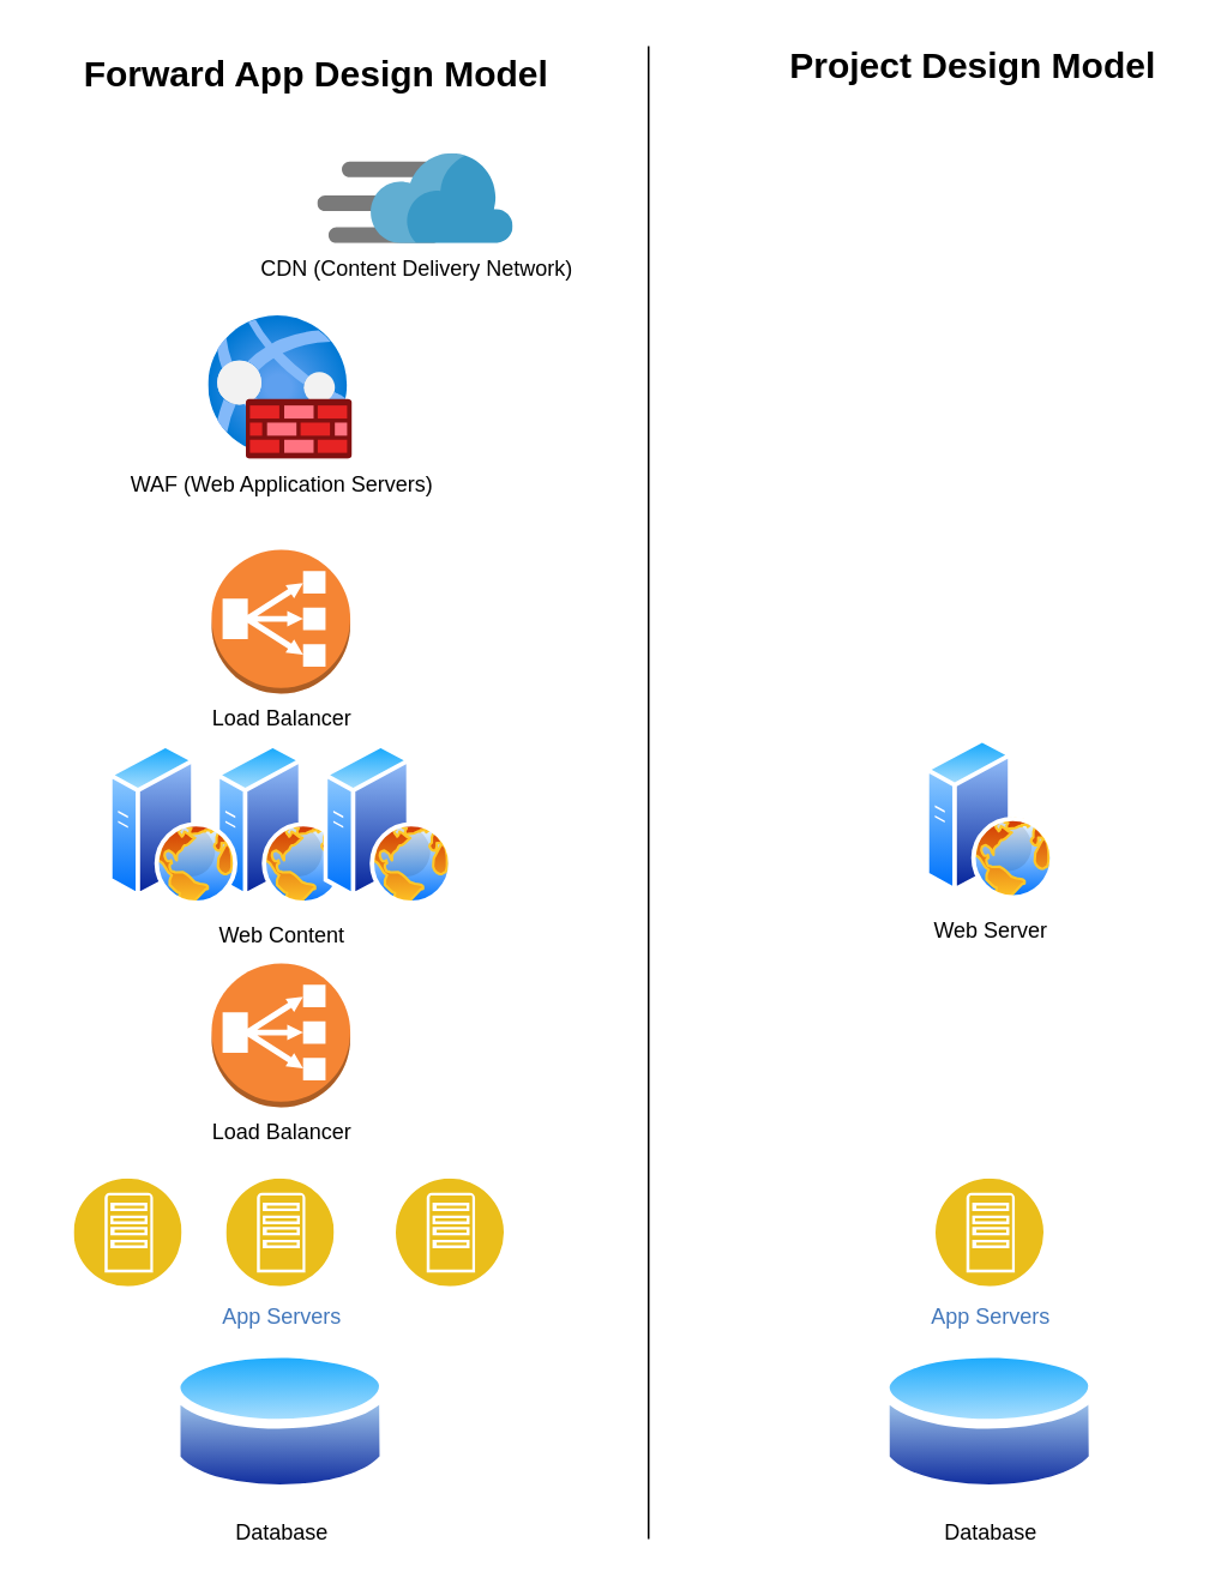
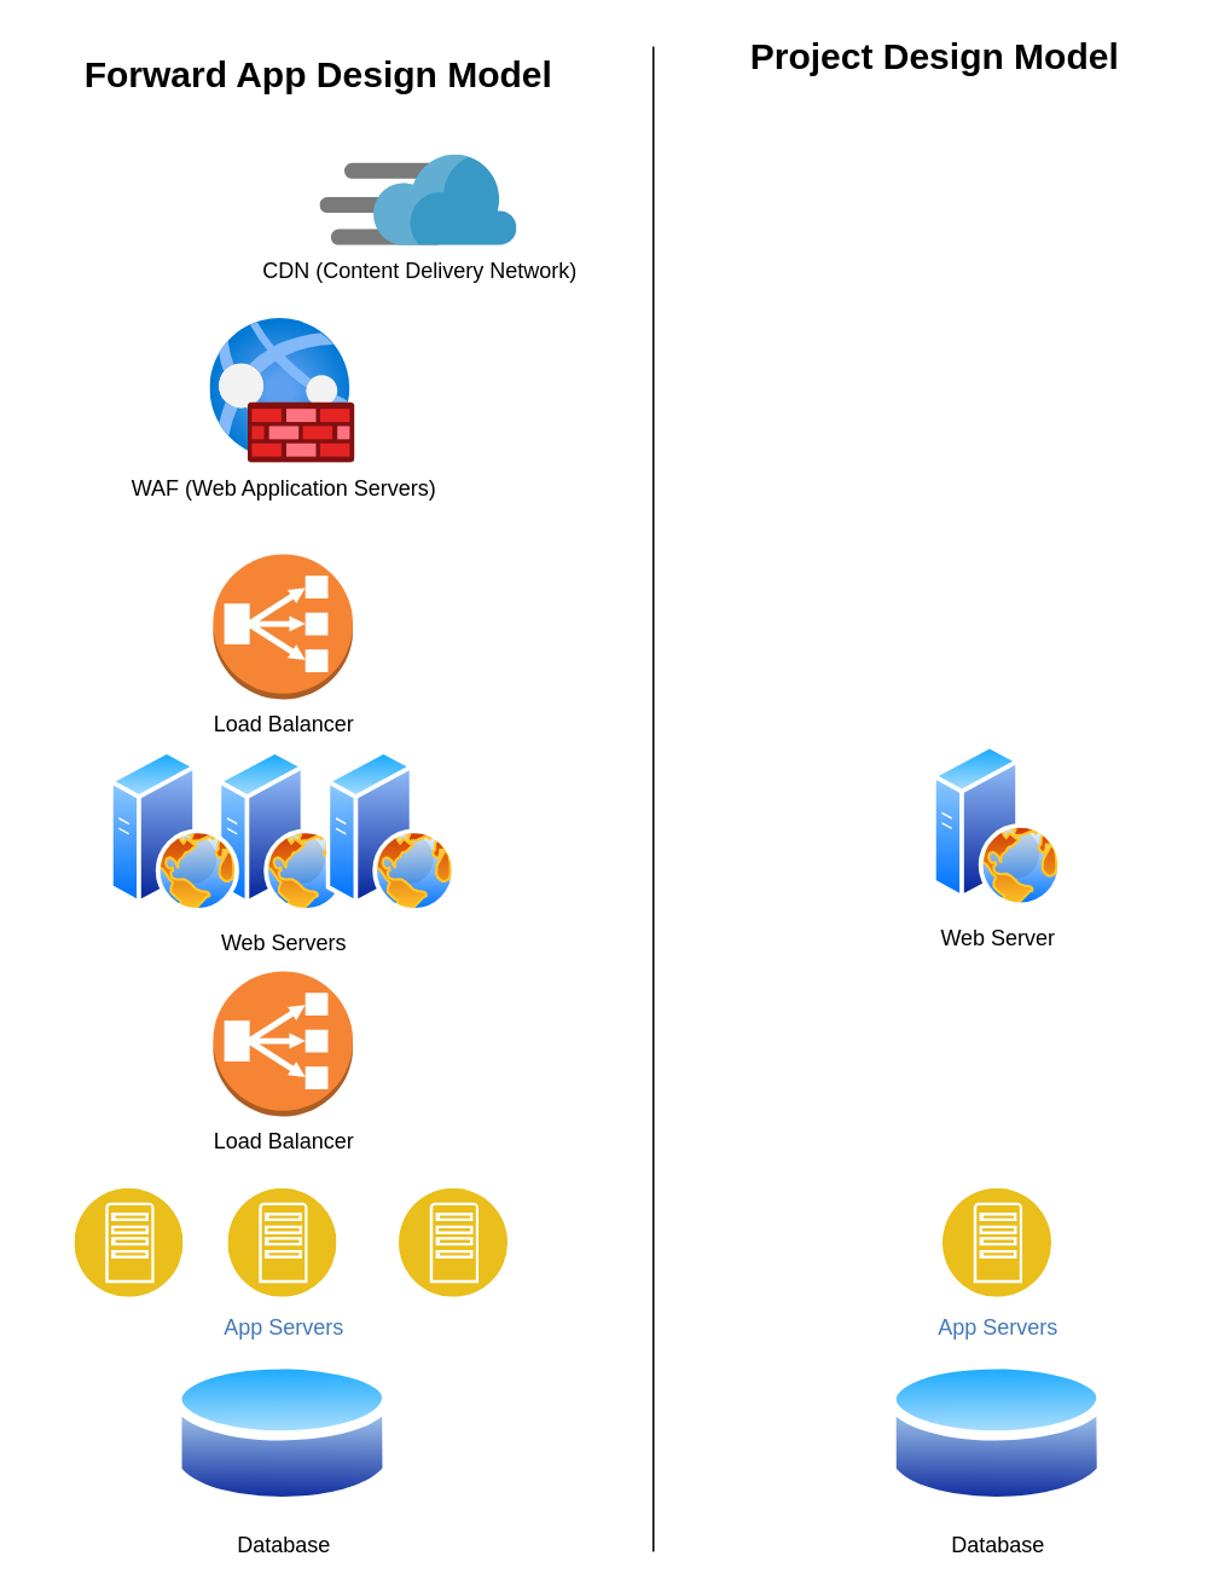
  <mxCell id="0" />
  <mxCell id="1" parent="0" />
  <mxCell id="2" value="CDN (Content Delivery Network)&lt;br&gt;" style="aspect=fixed;html=1;points=[];align=center;image;fontSize=12;image=img/lib/mscae/Content_Delivery_Network.svg;" vertex="1" parent="1"><mxGeometry x="176.31" y="85" width="108.69" height="50" as="geometry" /></mxCell>
  <mxCell id="3" value="WAF (Web Application Servers)" style="aspect=fixed;html=1;points=[];align=center;image;fontSize=12;image=img/lib/azure2/networking/Web_Application_Firewall_Policies_WAF.svg;" vertex="1" parent="1"><mxGeometry x="115.65" y="175" width="80" height="80" as="geometry" /></mxCell>
  <mxCell id="4" value="Load Balancer" style="outlineConnect=0;dashed=0;verticalLabelPosition=bottom;verticalAlign=top;align=center;html=1;shape=mxgraph.aws3.classic_load_balancer;fillColor=#F58534;gradientColor=none;" vertex="1" parent="1"><mxGeometry x="117.11" y="305" width="77.08" height="80" as="geometry" /></mxCell>
- <mxCell id="5" value="Web Content" style="aspect=fixed;perimeter=ellipsePerimeter;html=1;align=center;shadow=0;dashed=0;spacingTop=3;image;image=img/lib/active_directory/web_server.svg;" vertex="1" parent="1"><mxGeometry x="119.65" y="413" width="72" height="90" as="geometry" /></mxCell>
+ <mxCell id="5" value="Web Servers" style="aspect=fixed;perimeter=ellipsePerimeter;html=1;align=center;shadow=0;dashed=0;spacingTop=3;image;image=img/lib/active_directory/web_server.svg;" vertex="1" parent="1"><mxGeometry x="119.65" y="413" width="72" height="90" as="geometry" /></mxCell>
  <mxCell id="6" value="" style="aspect=fixed;perimeter=ellipsePerimeter;html=1;align=center;shadow=0;dashed=0;spacingTop=3;image;image=img/lib/active_directory/web_server.svg;" vertex="1" parent="1"><mxGeometry x="60" y="413" width="72" height="90" as="geometry" /></mxCell>
  <mxCell id="7" value="" style="aspect=fixed;perimeter=ellipsePerimeter;html=1;align=center;shadow=0;dashed=0;spacingTop=3;image;image=img/lib/active_directory/web_server.svg;" vertex="1" parent="1"><mxGeometry x="179.65" y="413" width="72" height="90" as="geometry" /></mxCell>
  <mxCell id="8" value="Load Balancer" style="outlineConnect=0;dashed=0;verticalLabelPosition=bottom;verticalAlign=top;align=center;html=1;shape=mxgraph.aws3.classic_load_balancer;fillColor=#F58534;gradientColor=none;" vertex="1" parent="1"><mxGeometry x="117.11" y="535" width="77.08" height="80" as="geometry" /></mxCell>
  <mxCell id="9" value="" style="aspect=fixed;perimeter=ellipsePerimeter;html=1;align=center;shadow=0;dashed=0;fontColor=#4277BB;labelBackgroundColor=#ffffff;fontSize=12;spacingTop=3;image;image=img/lib/ibm/applications/app_server.svg;" vertex="1" parent="1"><mxGeometry x="41" y="655" width="60" height="60" as="geometry" /></mxCell>
  <mxCell id="10" value="App Servers" style="aspect=fixed;perimeter=ellipsePerimeter;html=1;align=center;shadow=0;dashed=0;fontColor=#4277BB;labelBackgroundColor=#ffffff;fontSize=12;spacingTop=3;image;image=img/lib/ibm/applications/app_server.svg;" vertex="1" parent="1"><mxGeometry x="125.65" y="655" width="60" height="60" as="geometry" /></mxCell>
  <mxCell id="11" value="" style="aspect=fixed;perimeter=ellipsePerimeter;html=1;align=center;shadow=0;dashed=0;fontColor=#4277BB;labelBackgroundColor=#ffffff;fontSize=12;spacingTop=3;image;image=img/lib/ibm/applications/app_server.svg;" vertex="1" parent="1"><mxGeometry x="220" y="655" width="60" height="60" as="geometry" /></mxCell>
  <mxCell id="12" value="Database" style="aspect=fixed;perimeter=ellipsePerimeter;html=1;align=center;shadow=0;dashed=0;spacingTop=3;image;image=img/lib/active_directory/database.svg;" vertex="1" parent="1"><mxGeometry x="94.84" y="745" width="121.62" height="90" as="geometry" /></mxCell>
  <mxCell id="13" value="" style="endArrow=none;html=1;" edge="1" parent="1"><mxGeometry width="50" height="50" relative="1" as="geometry"><mxPoint x="360" y="855" as="sourcePoint" /><mxPoint x="360" y="25" as="targetPoint" /></mxGeometry></mxCell>
  <mxCell id="14" value="Web Server" style="aspect=fixed;perimeter=ellipsePerimeter;html=1;align=center;shadow=0;dashed=0;spacingTop=3;image;image=img/lib/active_directory/web_server.svg;" vertex="1" parent="1"><mxGeometry x="514" y="410" width="72" height="90" as="geometry" /></mxCell>
  <mxCell id="15" value="App Servers" style="aspect=fixed;perimeter=ellipsePerimeter;html=1;align=center;shadow=0;dashed=0;fontColor=#4277BB;labelBackgroundColor=#ffffff;fontSize=12;spacingTop=3;image;image=img/lib/ibm/applications/app_server.svg;" vertex="1" parent="1"><mxGeometry x="520" y="655" width="60" height="60" as="geometry" /></mxCell>
  <mxCell id="16" value="Database" style="aspect=fixed;perimeter=ellipsePerimeter;html=1;align=center;shadow=0;dashed=0;spacingTop=3;image;image=img/lib/active_directory/database.svg;" vertex="1" parent="1"><mxGeometry x="489" y="745" width="121.62" height="90" as="geometry" /></mxCell>
  <mxCell id="17" value="Forward App Design Model" style="text;html=1;align=center;verticalAlign=middle;resizable=0;points=[];autosize=1;fontSize=20;fontStyle=1" vertex="1" parent="1"><mxGeometry x="20" y="25" width="310" height="30" as="geometry" /></mxCell>
- <mxCell id="18" value="Project Design Model" style="text;html=1;align=center;verticalAlign=middle;resizable=0;points=[];autosize=1;fontSize=20;fontStyle=1" vertex="1" parent="1"><mxGeometry x="430" y="20" width="220" height="30" as="geometry" /></mxCell>
+ <mxCell id="18" value="Project Design Model" style="text;html=1;align=center;verticalAlign=middle;resizable=0;points=[];autosize=1;fontSize=20;fontStyle=1" vertex="1" parent="1"><mxGeometry x="405" y="15" width="220" height="30" as="geometry" /></mxCell>
